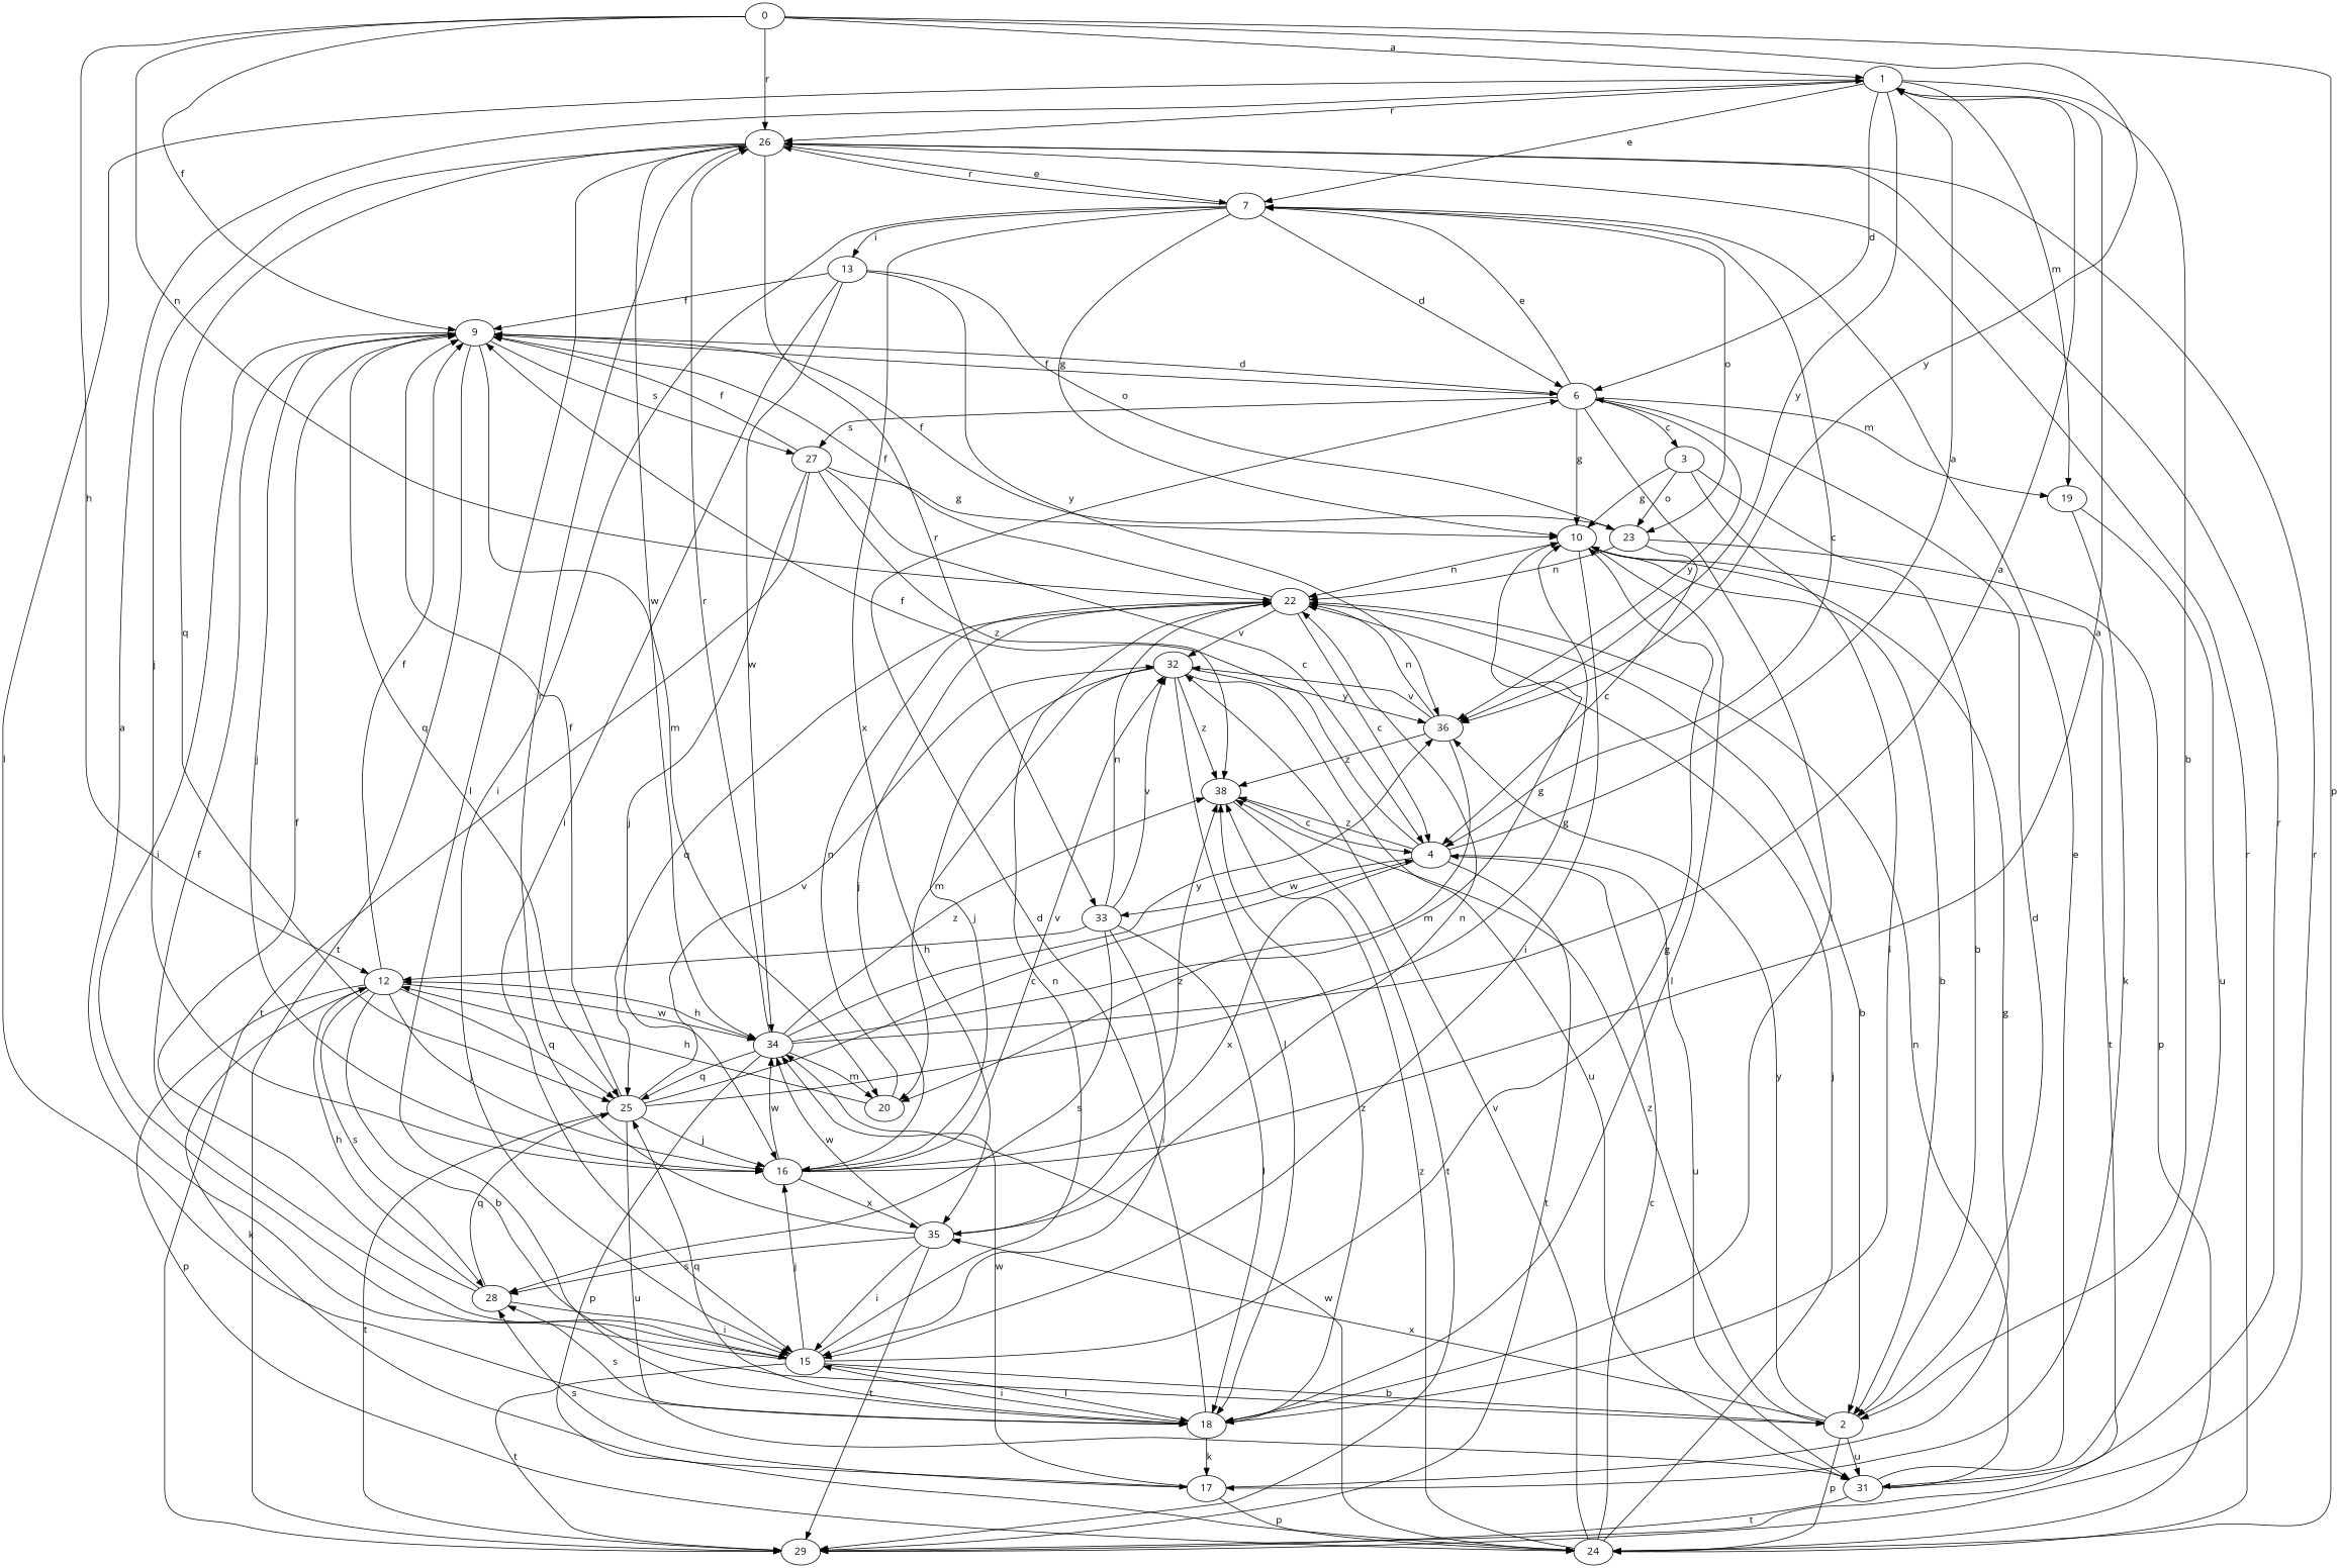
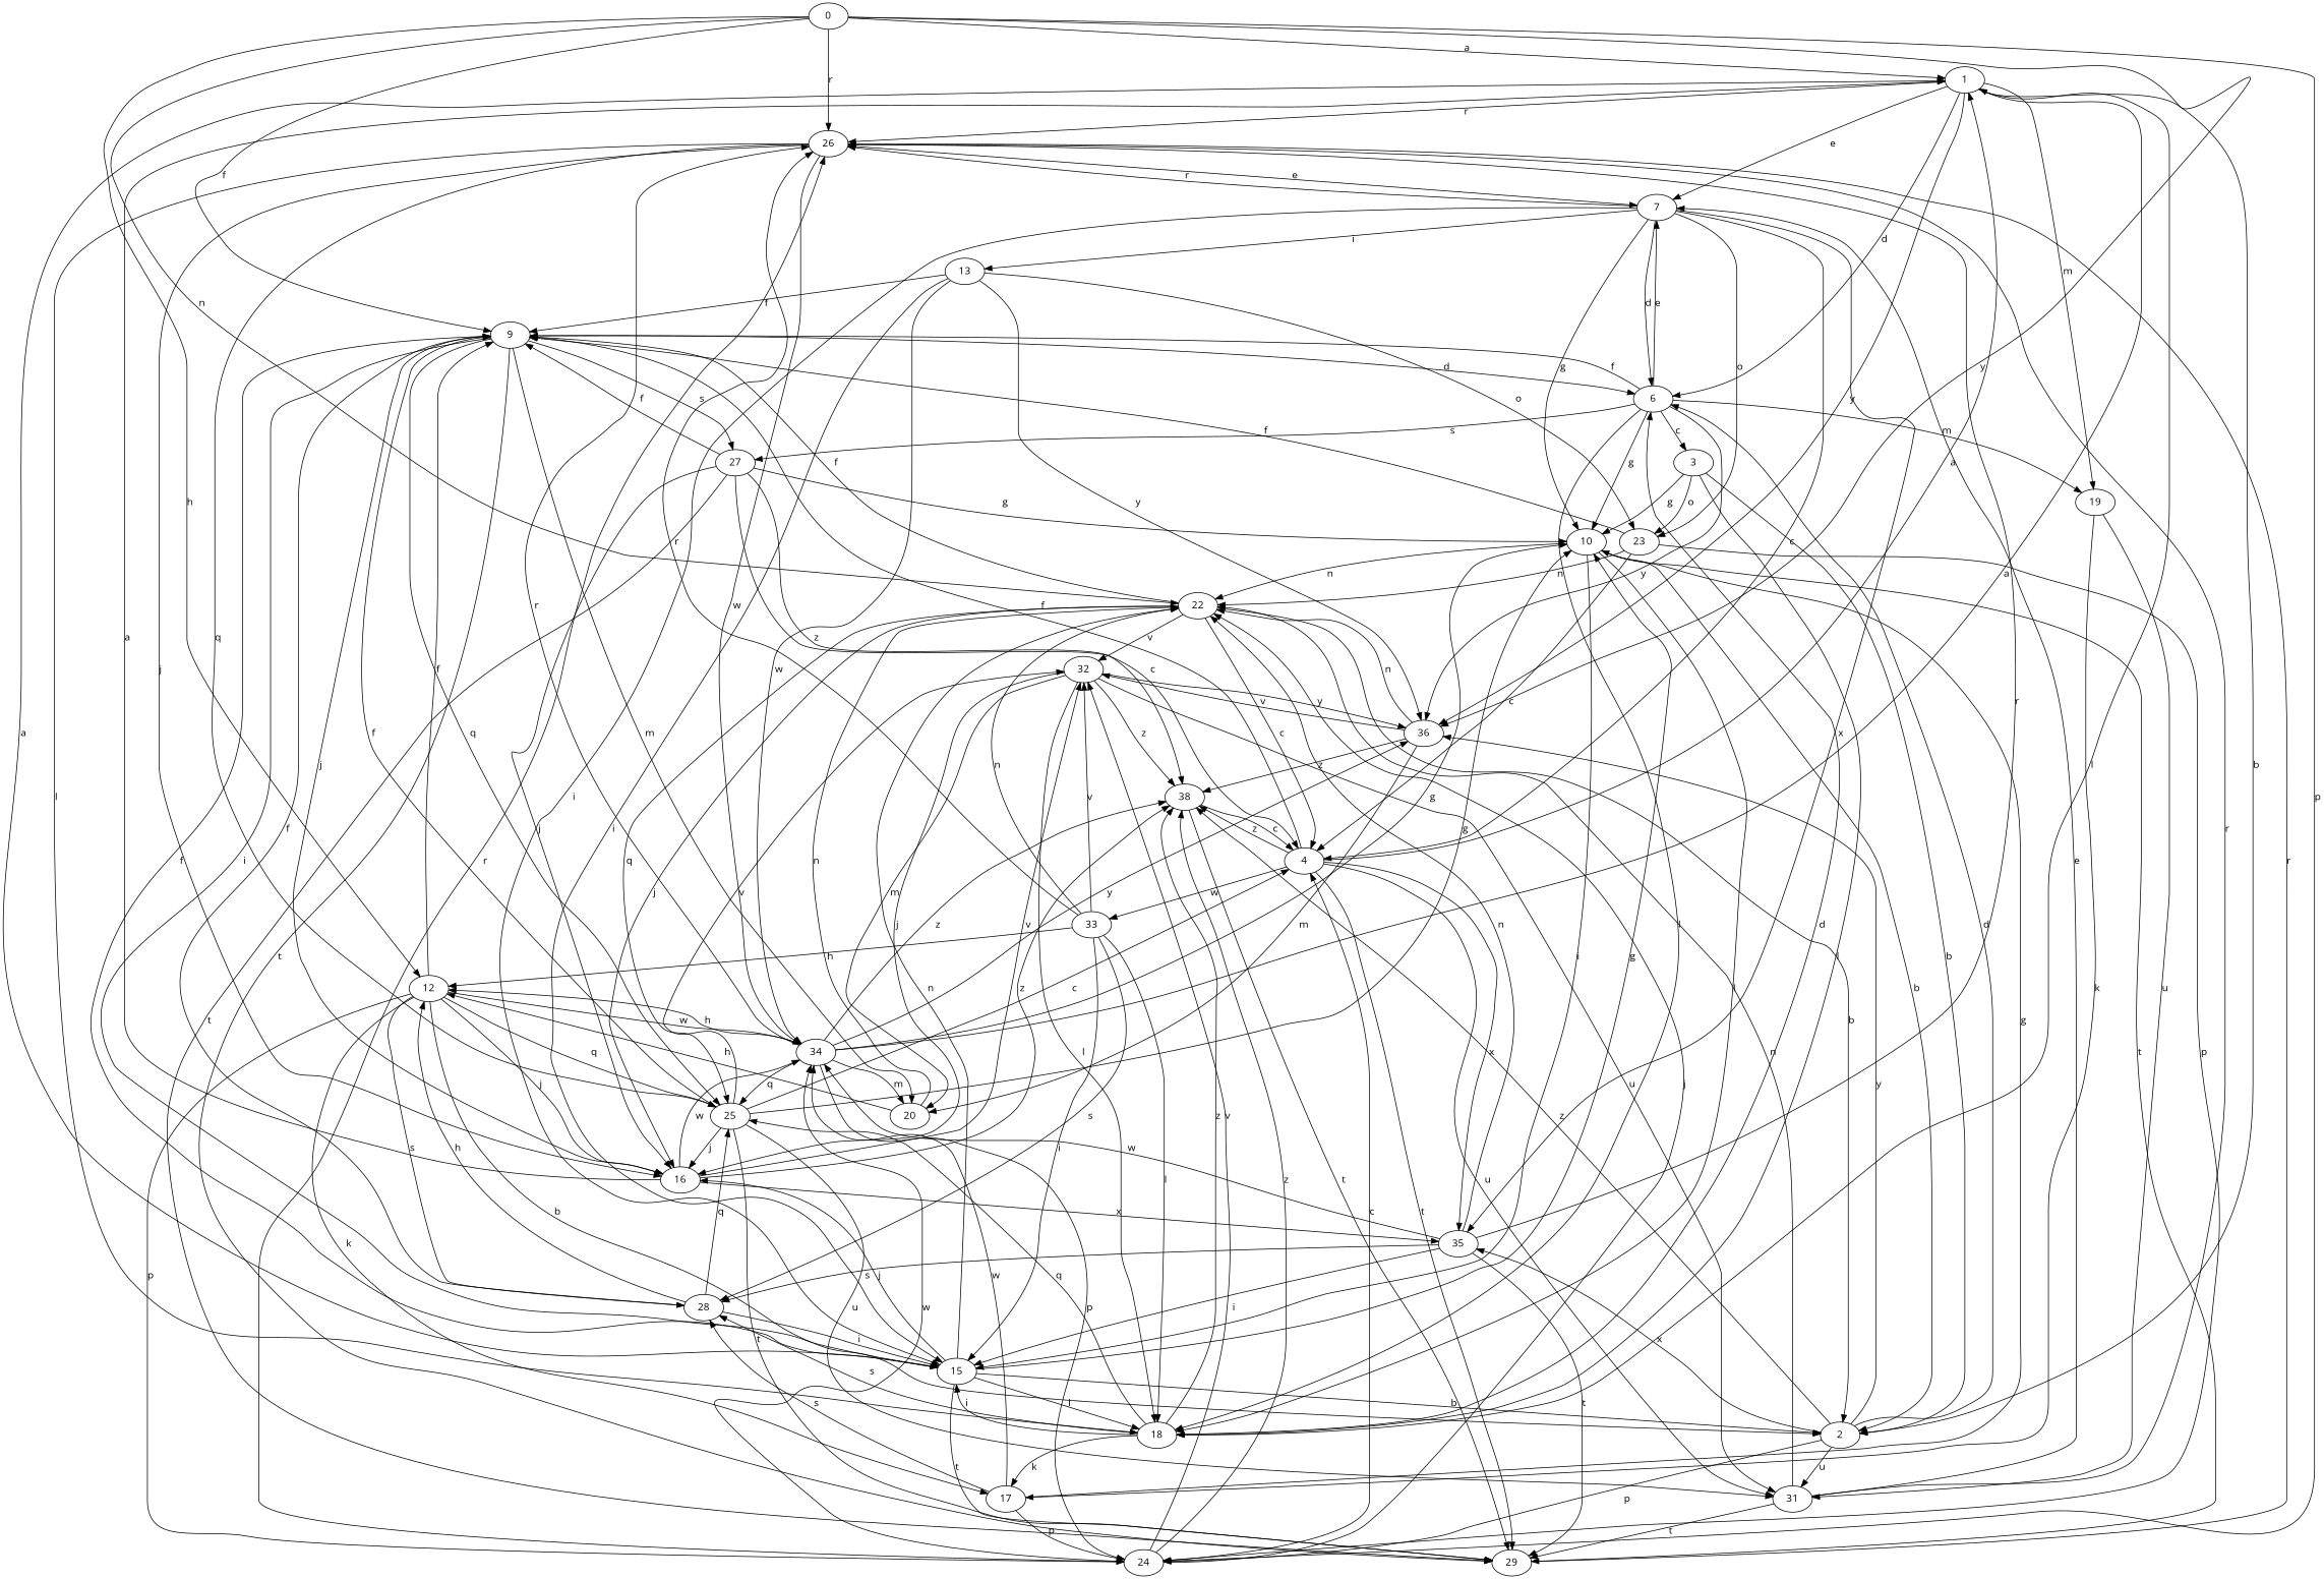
  strict digraph {
    fontname="Open Sans"
    node [fontname="Open Sans"]
    edge [fontname="Open Sans"]
    0
    1
    9
    12
    22
    24
    26
    36
    2
    6
    7
    18
    19
    29
    27
    15
    16
    20
    25
    17
    28
    34
    4
    32
    38
    31
    35
    3
    10
    23
    13
    33
    0 -> 1 [label=a]
    0 -> 9 [label=f]
    0 -> 12 [label=h]
    0 -> 22 [label=n]
    0 -> 24 [label=p]
    0 -> 26 [label=r]
    0 -> 36 [label=y]
    1 -> 26 [label=r]
    1 -> 36 [label=y]
    1 -> 2 [label=b]
    1 -> 6 [label=d]
    1 -> 7 [label=e]
    1 -> 18 [label=l]
    1 -> 19 [label=m]
    9 -> 6 [label=d]
    9 -> 29 [label=t]
    9 -> 27 [label=s]
    9 -> 15 [label=i]
    9 -> 16 [label=j]
    9 -> 20 [label=m]
    9 -> 25 [label=q]
    12 -> 9 [label=f]
    12 -> 24 [label=p]
    12 -> 2 [label=b]
    12 -> 16 [label=j]
    12 -> 25 [label=q]
    12 -> 17 [label=k]
    12 -> 28 [label=s]
    12 -> 34 [label=w]
    22 -> 9 [label=f]
    22 -> 2 [label=b]
    22 -> 16 [label=j]
    22 -> 25 [label=q]
    22 -> 4 [label=c]
    22 -> 32 [label=v]
    24 -> 22 [label=j]
    24 -> 26 [label=r]
    24 -> 34 [label=w]
    24 -> 4 [label=c]
    24 -> 32 [label=v]
    24 -> 38 [label=z]
    26 -> 7 [label=e]
    26 -> 18 [label=l]
    26 -> 16 [label=j]
    26 -> 25 [label=q]
    26 -> 34 [label=w]
    36 -> 22 [label=n]
    36 -> 20 [label=m]
    36 -> 32 [label=v]
    36 -> 38 [label=z]
    2 -> 24 [label=p]
    2 -> 36 [label=y]
    2 -> 6 [label=d]
    2 -> 38 [label=z]
    2 -> 31 [label=u]
    2 -> 35 [label=x]
    6 -> 9 [label=f]
    6 -> 36 [label=y]
    6 -> 7 [label=e]
    6 -> 18 [label=l]
    6 -> 19 [label=m]
    6 -> 27 [label=s]
    6 -> 3 [label=c]
    6 -> 10 [label=g]
    7 -> 26 [label=r]
    7 -> 6 [label=d]
    7 -> 15 [label=i]
    7 -> 4 [label=c]
    7 -> 35 [label=x]
    7 -> 10 [label=g]
    7 -> 23 [label=o]
    7 -> 13 [label=i]
    18 -> 6 [label=d]
    18 -> 15 [label=i]
    18 -> 25 [label=q]
    18 -> 17 [label=k]
    18 -> 28 [label=s]
    18 -> 38 [label=z]
    19 -> 17 [label=k]
    19 -> 31 [label=u]
    29 -> 26 [label=r]
    27 -> 9 [label=f]
    27 -> 29 [label=t]
    27 -> 16 [label=j]
    27 -> 4 [label=c]
    27 -> 38 [label=z]
    27 -> 10 [label=g]
    15 -> 1 [label=a]
    15 -> 9 [label=f]
    15 -> 22 [label=n]
    15 -> 2 [label=b]
    15 -> 18 [label=l]
    15 -> 29 [label=t]
    15 -> 16 [label=j]
    15 -> 10 [label=g]
    16 -> 1 [label=a]
    16 -> 34 [label=w]
    16 -> 32 [label=v]
    16 -> 38 [label=z]
    16 -> 35 [label=x]
    20 -> 12 [label=h]
    20 -> 22 [label=n]
    25 -> 9 [label=f]
    25 -> 29 [label=t]
    25 -> 16 [label=j]
    25 -> 4 [label=c]
    25 -> 32 [label=v]
    25 -> 31 [label=u]
    25 -> 10 [label=g]
    17 -> 24 [label=p]
    17 -> 28 [label=s]
    17 -> 34 [label=w]
    17 -> 10 [label=g]
    28 -> 9 [label=f]
    28 -> 12 [label=h]
    28 -> 15 [label=i]
    28 -> 25 [label=q]
    34 -> 1 [label=a]
    34 -> 12 [label=h]
    34 -> 24 [label=p]
    34 -> 26 [label=r]
    34 -> 36 [label=y]
    34 -> 20 [label=m]
    34 -> 25 [label=q]
    34 -> 38 [label=z]
    34 -> 10 [label=g]
    4 -> 1 [label=a]
    4 -> 9 [label=f]
    4 -> 29 [label=t]
    4 -> 38 [label=z]
    4 -> 31 [label=u]
    4 -> 35 [label=x]
    4 -> 33 [label=w]
    32 -> 36 [label=y]
    32 -> 18 [label=l]
    32 -> 16 [label=j]
    32 -> 20 [label=m]
    32 -> 38 [label=z]
    32 -> 31 [label=u]
    38 -> 29 [label=t]
    38 -> 4 [label=c]
    31 -> 22 [label=n]
    31 -> 26 [label=r]
    31 -> 7 [label=e]
    31 -> 29 [label=t]
    35 -> 22 [label=n]
    35 -> 26 [label=r]
    35 -> 29 [label=t]
    35 -> 15 [label=i]
    35 -> 28 [label=s]
    35 -> 34 [label=w]
    3 -> 2 [label=b]
    3 -> 18 [label=l]
    3 -> 10 [label=g]
    3 -> 23 [label=o]
    10 -> 22 [label=n]
    10 -> 2 [label=b]
    10 -> 18 [label=l]
    10 -> 29 [label=t]
    10 -> 15 [label=i]
    23 -> 9 [label=f]
    23 -> 22 [label=n]
    23 -> 24 [label=p]
    23 -> 4 [label=c]
    13 -> 9 [label=f]
    13 -> 36 [label=y]
    13 -> 15 [label=i]
    13 -> 34 [label=w]
    13 -> 23 [label=o]
    33 -> 12 [label=h]
    33 -> 22 [label=n]
-   26 -> 33 [label=r]
+   33 -> 26 [label=r]
    33 -> 18 [label=l]
    33 -> 15 [label=i]
    33 -> 28 [label=s]
    33 -> 32 [label=v]
  }
